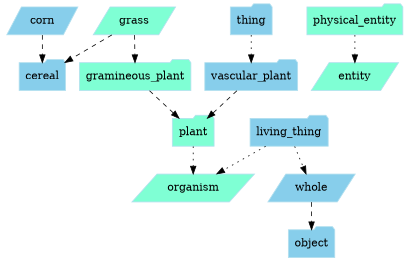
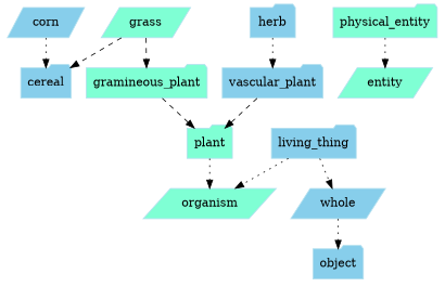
  digraph {
    node [color=lightblue2 fillcolor=skyblue shape=folder style=filled]
    edge [style=dashed]
    cereal
    corn [shape=parallelogram]
    grass [fillcolor=aquamarine shape=parallelogram]
    gramineous_plant [fillcolor=aquamarine]
    plant [fillcolor=aquamarine]
-   herb [label=thing]
+   herb
    vascular_plant
    organism [fillcolor=aquamarine shape=parallelogram]
    living_thing
    whole [shape=parallelogram]
    object
    physical_entity [fillcolor=aquamarine]
    entity [fillcolor=aquamarine shape=parallelogram]
-   corn -> cereal
+   corn -> cereal [style=dotted]
    grass -> cereal
    grass -> gramineous_plant
    gramineous_plant -> plant
    plant -> organism [style=dotted]
    herb -> vascular_plant [style=dotted]
    vascular_plant -> plant
    living_thing -> organism [style=dotted]
    living_thing -> whole [style=dotted]
-   whole -> object
+   whole -> object [style=dotted]
    physical_entity -> entity [style=dotted]
  }
